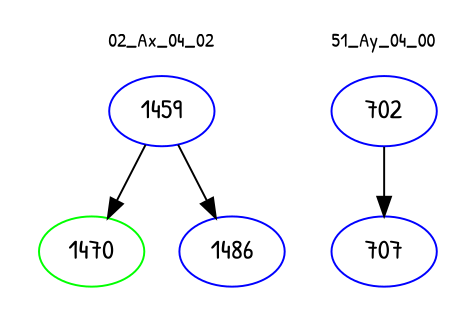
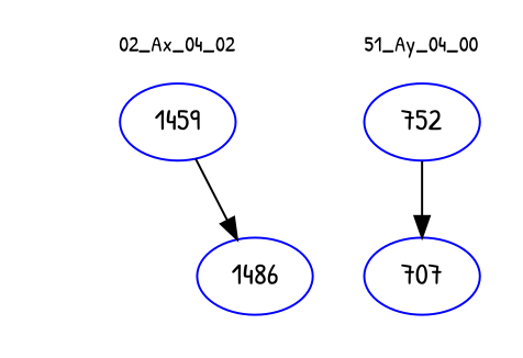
  digraph {
    fontname="Patrick Hand"
    node [color=blue fontname="Patrick Hand"]
    edge [color=black fontname="Patrick Hand"]
    n1 [label=1459]
-   n2 [color=green label=1470]
    n3 [label=1486]
-   n4 [label=702]
+   n4 [label=752]
    n5 [label=707]
    subgraph cluster_1 {
      color=white
      fontsize=10
      label="02_Ax_04_02"
      n1
-     n2
      n3
    }
    subgraph cluster_2 {
      color=white
      fontsize=10
      label="51_Ay_04_00"
      n4
      n5
    }
-   n1 -> n2
    n1 -> n3
    n4 -> n5
  }
